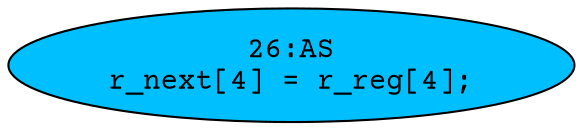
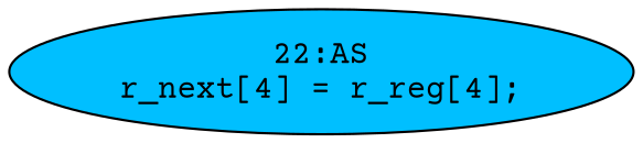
  strict digraph {
    rankdir=LR
    fontname="Courier Prime"
-   n1 [ast="<pyverilog.vparser.ast.Assign object at 0x7f218c0ee750>" def_var="['r_next']" fillcolor=deepskyblue label="26:AS\nr_next[4] = r_reg[4];" statements="[]" style=filled typ=Assign use_var="['r_reg']" fontname="Courier Prime"]
+   n1 [ast="<pyverilog.vparser.ast.Assign object at 0x7f218c0ee750>" def_var="['r_next']" fillcolor=deepskyblue label="22:AS\nr_next[4] = r_reg[4];" statements="[]" style=filled typ=Assign use_var="['r_reg']" fontname="Courier Prime"]
  }
